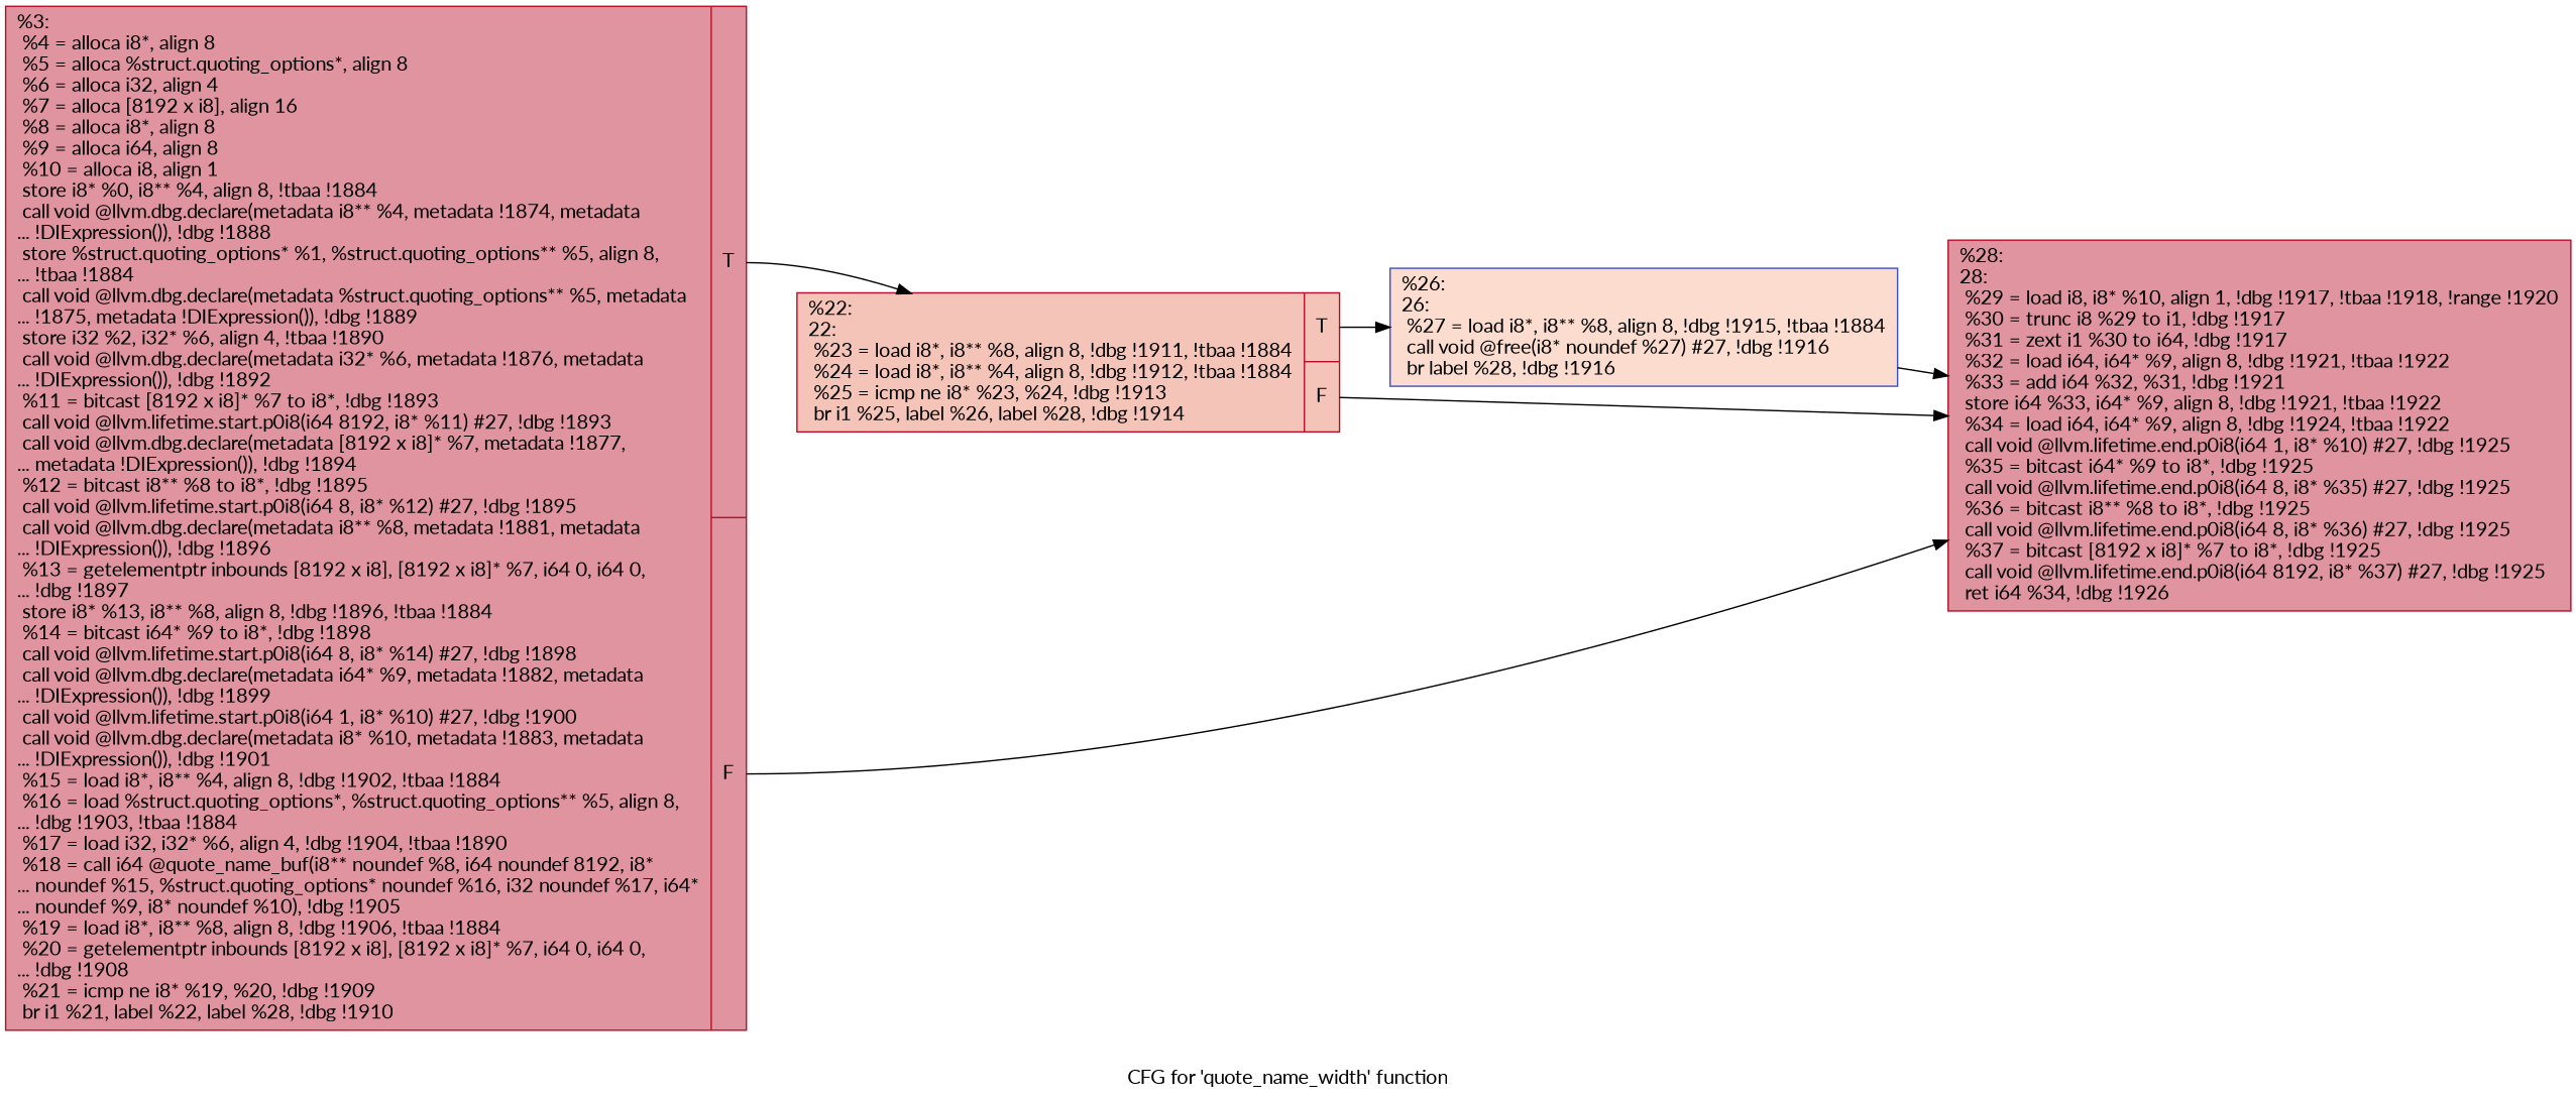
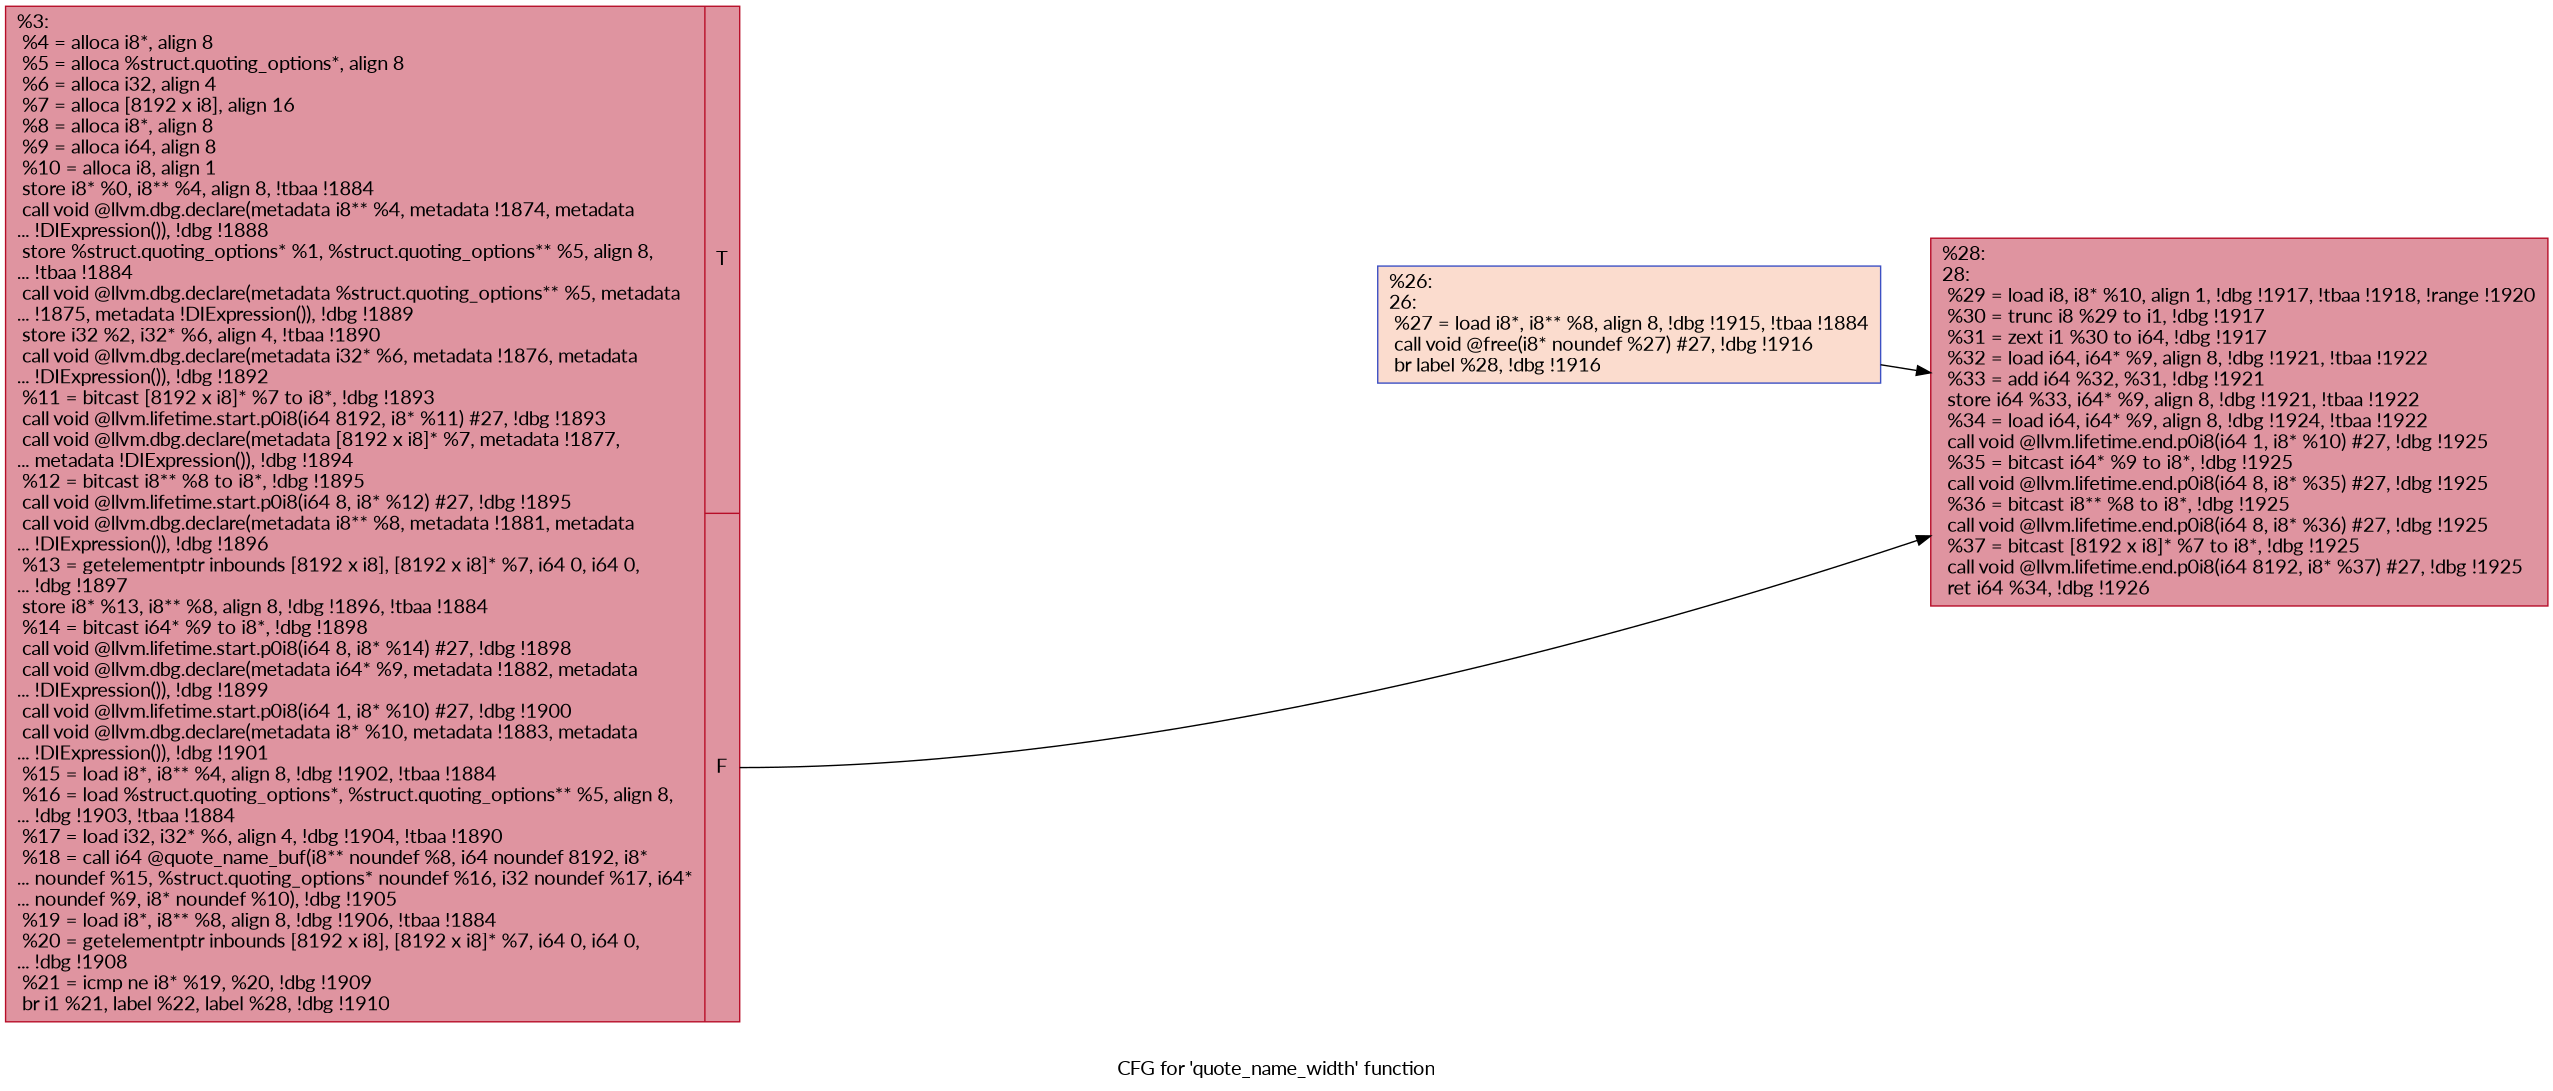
  digraph {
    label="CFG for 'quote_name_width' function"
    rankdir=LR
    fontname=Lato
    node [color="#b70d28ff" fillcolor="#b70d2870" shape=record style=filled fontname=Lato]
    edge [tailport=s0 fontname=Lato]
    n1 [label="{%3:\l  %4 = alloca i8*, align 8\l  %5 = alloca %struct.quoting_options*, align 8\l  %6 = alloca i32, align 4\l  %7 = alloca [8192 x i8], align 16\l  %8 = alloca i8*, align 8\l  %9 = alloca i64, align 8\l  %10 = alloca i8, align 1\l  store i8* %0, i8** %4, align 8, !tbaa !1884\l  call void @llvm.dbg.declare(metadata i8** %4, metadata !1874, metadata\l... !DIExpression()), !dbg !1888\l  store %struct.quoting_options* %1, %struct.quoting_options** %5, align 8,\l... !tbaa !1884\l  call void @llvm.dbg.declare(metadata %struct.quoting_options** %5, metadata\l... !1875, metadata !DIExpression()), !dbg !1889\l  store i32 %2, i32* %6, align 4, !tbaa !1890\l  call void @llvm.dbg.declare(metadata i32* %6, metadata !1876, metadata\l... !DIExpression()), !dbg !1892\l  %11 = bitcast [8192 x i8]* %7 to i8*, !dbg !1893\l  call void @llvm.lifetime.start.p0i8(i64 8192, i8* %11) #27, !dbg !1893\l  call void @llvm.dbg.declare(metadata [8192 x i8]* %7, metadata !1877,\l... metadata !DIExpression()), !dbg !1894\l  %12 = bitcast i8** %8 to i8*, !dbg !1895\l  call void @llvm.lifetime.start.p0i8(i64 8, i8* %12) #27, !dbg !1895\l  call void @llvm.dbg.declare(metadata i8** %8, metadata !1881, metadata\l... !DIExpression()), !dbg !1896\l  %13 = getelementptr inbounds [8192 x i8], [8192 x i8]* %7, i64 0, i64 0,\l... !dbg !1897\l  store i8* %13, i8** %8, align 8, !dbg !1896, !tbaa !1884\l  %14 = bitcast i64* %9 to i8*, !dbg !1898\l  call void @llvm.lifetime.start.p0i8(i64 8, i8* %14) #27, !dbg !1898\l  call void @llvm.dbg.declare(metadata i64* %9, metadata !1882, metadata\l... !DIExpression()), !dbg !1899\l  call void @llvm.lifetime.start.p0i8(i64 1, i8* %10) #27, !dbg !1900\l  call void @llvm.dbg.declare(metadata i8* %10, metadata !1883, metadata\l... !DIExpression()), !dbg !1901\l  %15 = load i8*, i8** %4, align 8, !dbg !1902, !tbaa !1884\l  %16 = load %struct.quoting_options*, %struct.quoting_options** %5, align 8,\l... !dbg !1903, !tbaa !1884\l  %17 = load i32, i32* %6, align 4, !dbg !1904, !tbaa !1890\l  %18 = call i64 @quote_name_buf(i8** noundef %8, i64 noundef 8192, i8*\l... noundef %15, %struct.quoting_options* noundef %16, i32 noundef %17, i64*\l... noundef %9, i8* noundef %10), !dbg !1905\l  %19 = load i8*, i8** %8, align 8, !dbg !1906, !tbaa !1884\l  %20 = getelementptr inbounds [8192 x i8], [8192 x i8]* %7, i64 0, i64 0,\l... !dbg !1908\l  %21 = icmp ne i8* %19, %20, !dbg !1909\l  br i1 %21, label %22, label %28, !dbg !1910\l|{<s0>T|<s1>F}}"]
-   n2 [fillcolor="#e97a5f70" label="{%22:\l22:                                               \l  %23 = load i8*, i8** %8, align 8, !dbg !1911, !tbaa !1884\l  %24 = load i8*, i8** %4, align 8, !dbg !1912, !tbaa !1884\l  %25 = icmp ne i8* %23, %24, !dbg !1913\l  br i1 %25, label %26, label %28, !dbg !1914\l|{<s0>T|<s1>F}}"]
    n3 [label="{%28:\l28:                                               \l  %29 = load i8, i8* %10, align 1, !dbg !1917, !tbaa !1918, !range !1920\l  %30 = trunc i8 %29 to i1, !dbg !1917\l  %31 = zext i1 %30 to i64, !dbg !1917\l  %32 = load i64, i64* %9, align 8, !dbg !1921, !tbaa !1922\l  %33 = add i64 %32, %31, !dbg !1921\l  store i64 %33, i64* %9, align 8, !dbg !1921, !tbaa !1922\l  %34 = load i64, i64* %9, align 8, !dbg !1924, !tbaa !1922\l  call void @llvm.lifetime.end.p0i8(i64 1, i8* %10) #27, !dbg !1925\l  %35 = bitcast i64* %9 to i8*, !dbg !1925\l  call void @llvm.lifetime.end.p0i8(i64 8, i8* %35) #27, !dbg !1925\l  %36 = bitcast i8** %8 to i8*, !dbg !1925\l  call void @llvm.lifetime.end.p0i8(i64 8, i8* %36) #27, !dbg !1925\l  %37 = bitcast [8192 x i8]* %7 to i8*, !dbg !1925\l  call void @llvm.lifetime.end.p0i8(i64 8192, i8* %37) #27, !dbg !1925\l  ret i64 %34, !dbg !1926\l}"]
    n4 [color="#3d50c3ff" fillcolor="#f7af9170" label="{%26:\l26:                                               \l  %27 = load i8*, i8** %8, align 8, !dbg !1915, !tbaa !1884\l  call void @free(i8* noundef %27) #27, !dbg !1916\l  br label %28, !dbg !1916\l}"]
-   n1 -> n2
    n1 -> n3 [tailport=s1]
-   n2 -> n3 [tailport=s1]
-   n2 -> n4
    n4 -> n3 [tailport=""]
  }
